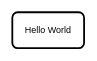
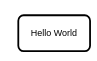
  <mxCell id="0" />
  <mxCell id="1" parent="0" />
- <mxCell id="2" value="&lt;font face=&quot;Helvetica&quot;&gt;Hello World&lt;/font&gt;" style="rounded=1;whiteSpace=wrap;html=1;strokeWidth=3;fontSize=15;fontStyle=0;fontFamily=Times New Roman;" vertex="1" parent="1"><mxGeometry x="20" y="20" width="120" height="60" as="geometry" /></mxCell>
+ <mxCell id="2" value="&lt;font face=&quot;Helvetica&quot;&gt;Hello World&lt;/font&gt;" style="rounded=1;whiteSpace=wrap;html=1;strokeWidth=3;fontSize=15;fontStyle=0;fontFamily=Times New Roman;" vertex="1" parent="1"><mxGeometry x="30" y="25" width="120" height="60" as="geometry" /></mxCell>
